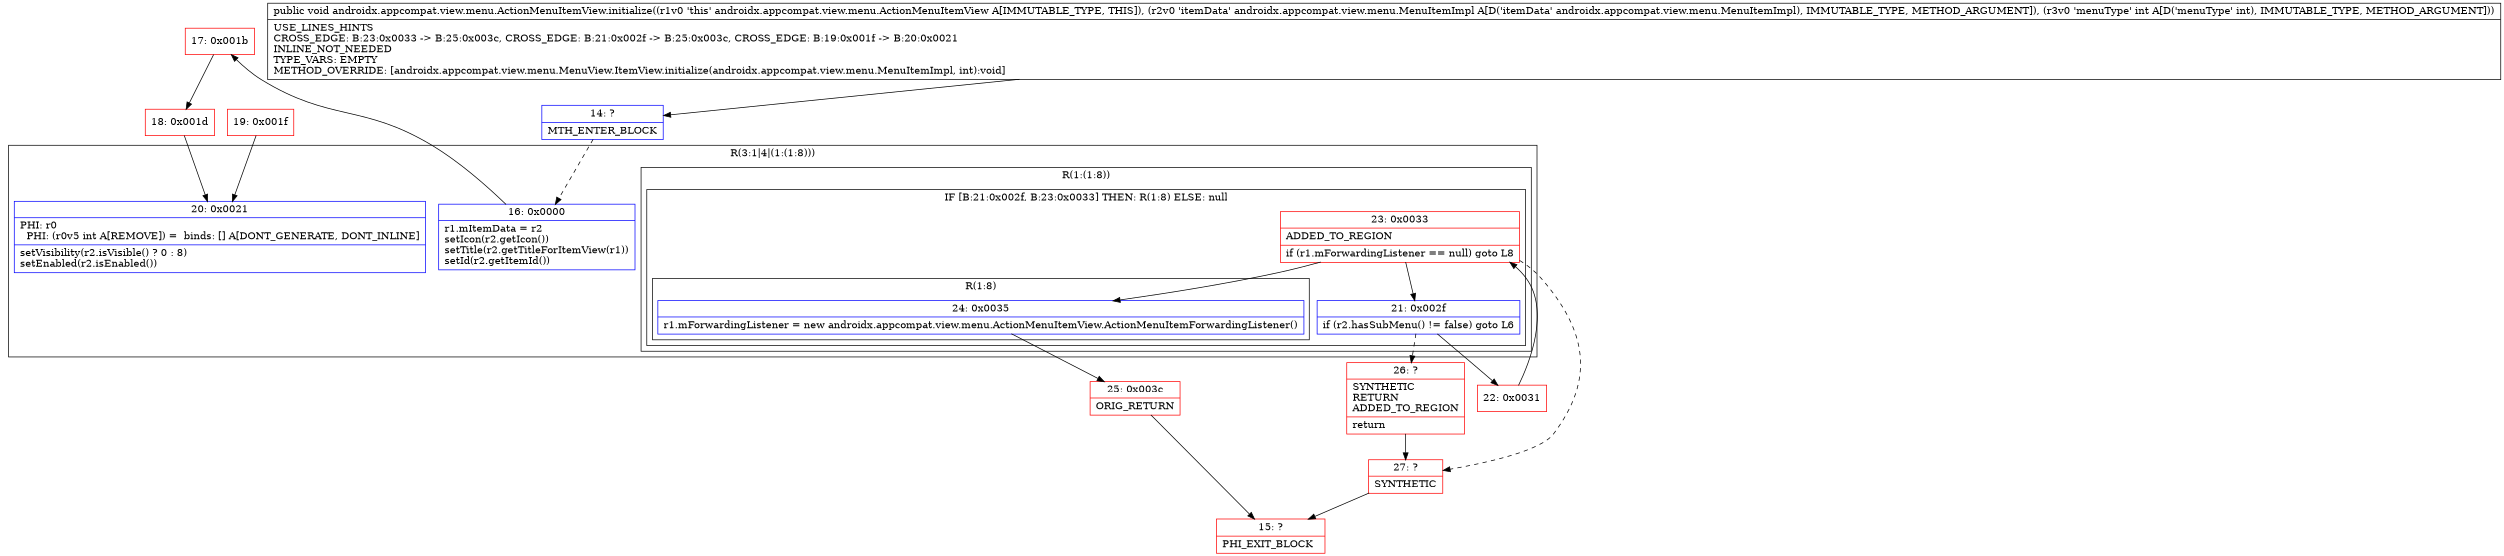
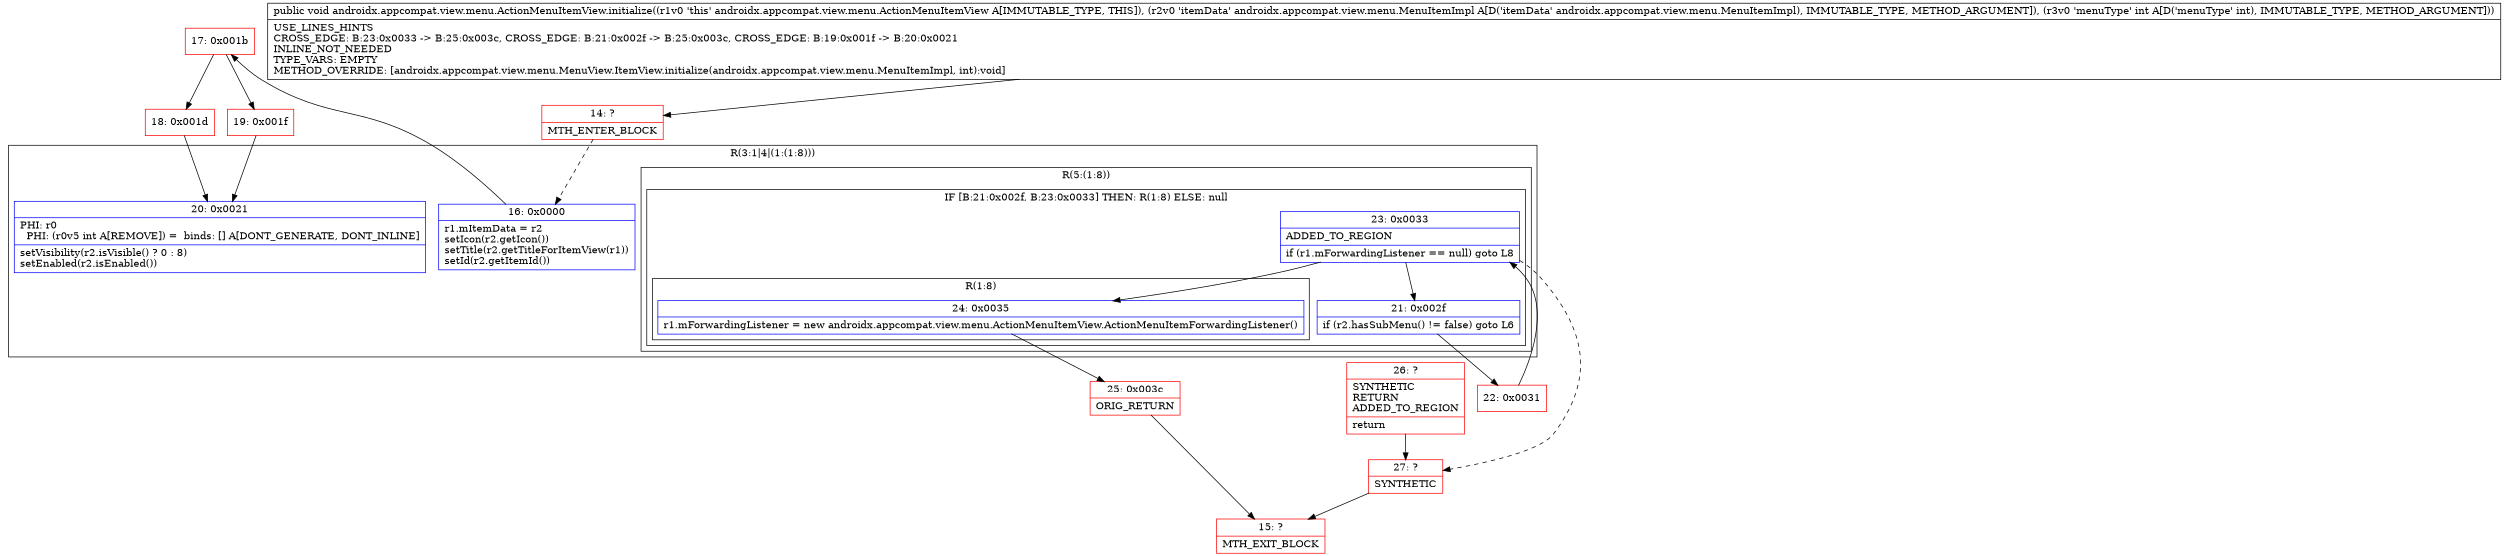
  digraph {
    node [color=red shape=record]
    n1 [color=blue label="{24\:\ 0x0035|r1.mForwardingListener = new androidx.appcompat.view.menu.ActionMenuItemView.ActionMenuItemForwardingListener()\l}"]
    n2 [color=blue label="{21\:\ 0x002f|if (r2.hasSubMenu() != false) goto L6\l}"]
-   n3 [label="{23\:\ 0x0033|ADDED_TO_REGION\l|if (r1.mForwardingListener == null) goto L8\l}"]
+   n3 [color=blue label="{23\:\ 0x0033|ADDED_TO_REGION\l|if (r1.mForwardingListener == null) goto L8\l}"]
    n4 [color=blue label="{16\:\ 0x0000|r1.mItemData = r2\lsetIcon(r2.getIcon())\lsetTitle(r2.getTitleForItemView(r1))\lsetId(r2.getItemId())\l}"]
    n5 [color=blue label="{20\:\ 0x0021|PHI: r0 \l  PHI: (r0v5 int A[REMOVE]) =  binds: [] A[DONT_GENERATE, DONT_INLINE]\l|setVisibility(r2.isVisible() ? 0 : 8)\lsetEnabled(r2.isEnabled())\l}"]
    n6 [label="{25\:\ 0x003c|ORIG_RETURN\l}"]
    n7 [label="{22\:\ 0x0031}"]
    n8 [label="{26\:\ ?|SYNTHETIC\lRETURN\lADDED_TO_REGION\l|return\l}"]
    n9 [label="{27\:\ ?|SYNTHETIC\l}"]
    n10 [label="{17\:\ 0x001b}"]
    n11 [label="{18\:\ 0x001d}"]
    n12 [label="{19\:\ 0x001f}"]
-   n13 [label="{15\:\ ?|PHI_EXIT_BLOCK\l}"]
-   n14 [color=blue label="{14\:\ ?|MTH_ENTER_BLOCK\l}"]
+   n13 [label="{15\:\ ?|MTH_EXIT_BLOCK\l}"]
+   n14 [label="{14\:\ ?|MTH_ENTER_BLOCK\l}"]
    n15 [label="{public void androidx.appcompat.view.menu.ActionMenuItemView.initialize((r1v0 'this' androidx.appcompat.view.menu.ActionMenuItemView A[IMMUTABLE_TYPE, THIS]), (r2v0 'itemData' androidx.appcompat.view.menu.MenuItemImpl A[D('itemData' androidx.appcompat.view.menu.MenuItemImpl), IMMUTABLE_TYPE, METHOD_ARGUMENT]), (r3v0 'menuType' int A[D('menuType' int), IMMUTABLE_TYPE, METHOD_ARGUMENT]))  | USE_LINES_HINTS\lCROSS_EDGE: B:23:0x0033 \-\> B:25:0x003c, CROSS_EDGE: B:21:0x002f \-\> B:25:0x003c, CROSS_EDGE: B:19:0x001f \-\> B:20:0x0021\lINLINE_NOT_NEEDED\lTYPE_VARS: EMPTY\lMETHOD_OVERRIDE: [androidx.appcompat.view.menu.MenuView.ItemView.initialize(androidx.appcompat.view.menu.MenuItemImpl, int):void]\l}" color=""]
    subgraph cluster_1 {
      label="R(3:1|4|(1:(1:8)))"
      n4
      n5
      subgraph cluster_2 {
-       label="R(1:(1:8))"
+       label="R(5:(1:8))"
        subgraph cluster_3 {
          label="IF [B:21:0x002f, B:23:0x0033] THEN: R(1:8) ELSE: null"
          n2
          n3
          subgraph cluster_4 {
            label="R(1:8)"
            n1
          }
        }
      }
    }
    n1 -> n6
    n2 -> n7
-   n2 -> n8 [style=dashed]
    n3 -> n1
    n3 -> n2
    n3 -> n9 [style=dashed]
    n4 -> n10
    n6 -> n13
    n7 -> n3
    n8 -> n9
    n9 -> n13
    n10 -> n11
+   n10 -> n12
    n11 -> n5
    n12 -> n5
    n14 -> n4 [style=dashed]
    n15 -> n14
  }
